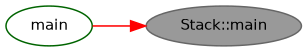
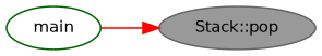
  digraph {
    rankdir=RL
    node [fontname=Helvetica fontsize=10 shape=ellipse style=filled]
-   n1 [color=gray40 fillcolor=grey60 fontcolor=black height=0.2 label="Stack::main" width=0.4]
+   n1 [color=gray40 fillcolor=grey60 fontcolor=black height=0.2 label="Stack::pop" width=0.4]
    n2 [color=darkgreen fillcolor=white height=0.2 label=main width=0.4]
    n1 -> n2 [color=red dir=back fontname=Helvetica fontsize=10 labelfontname=Helvetica labelfontsize=10 style=solid]
  }
